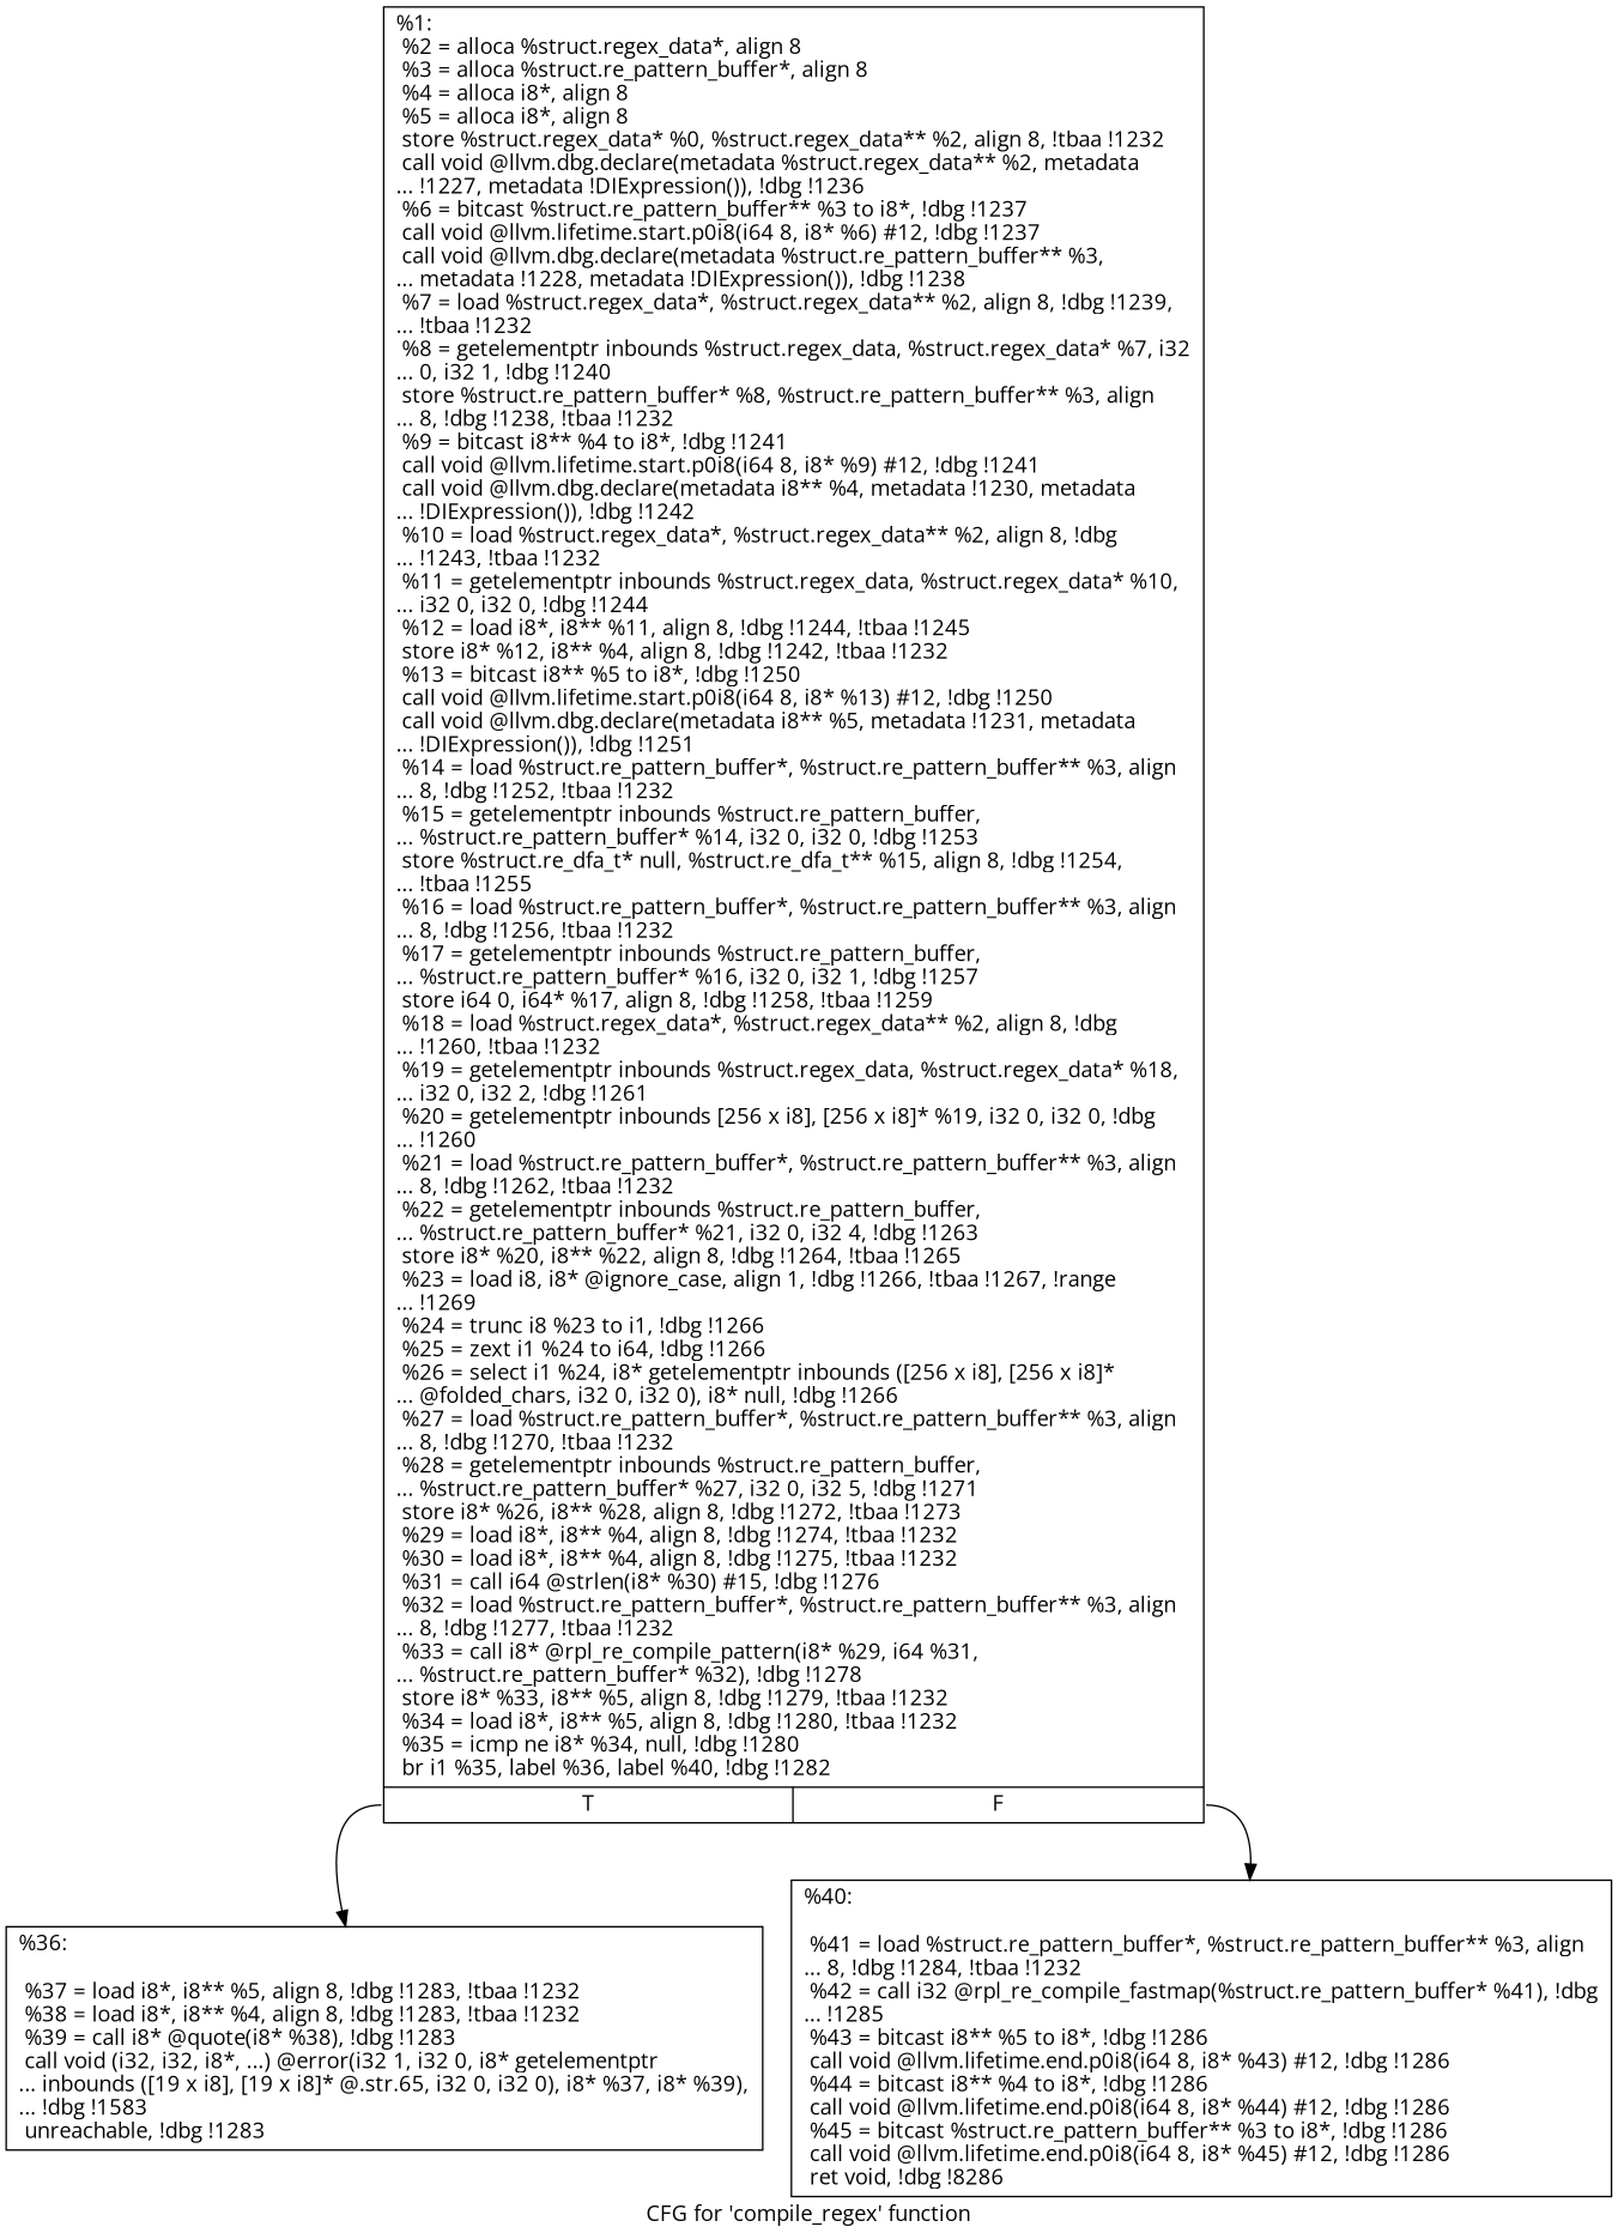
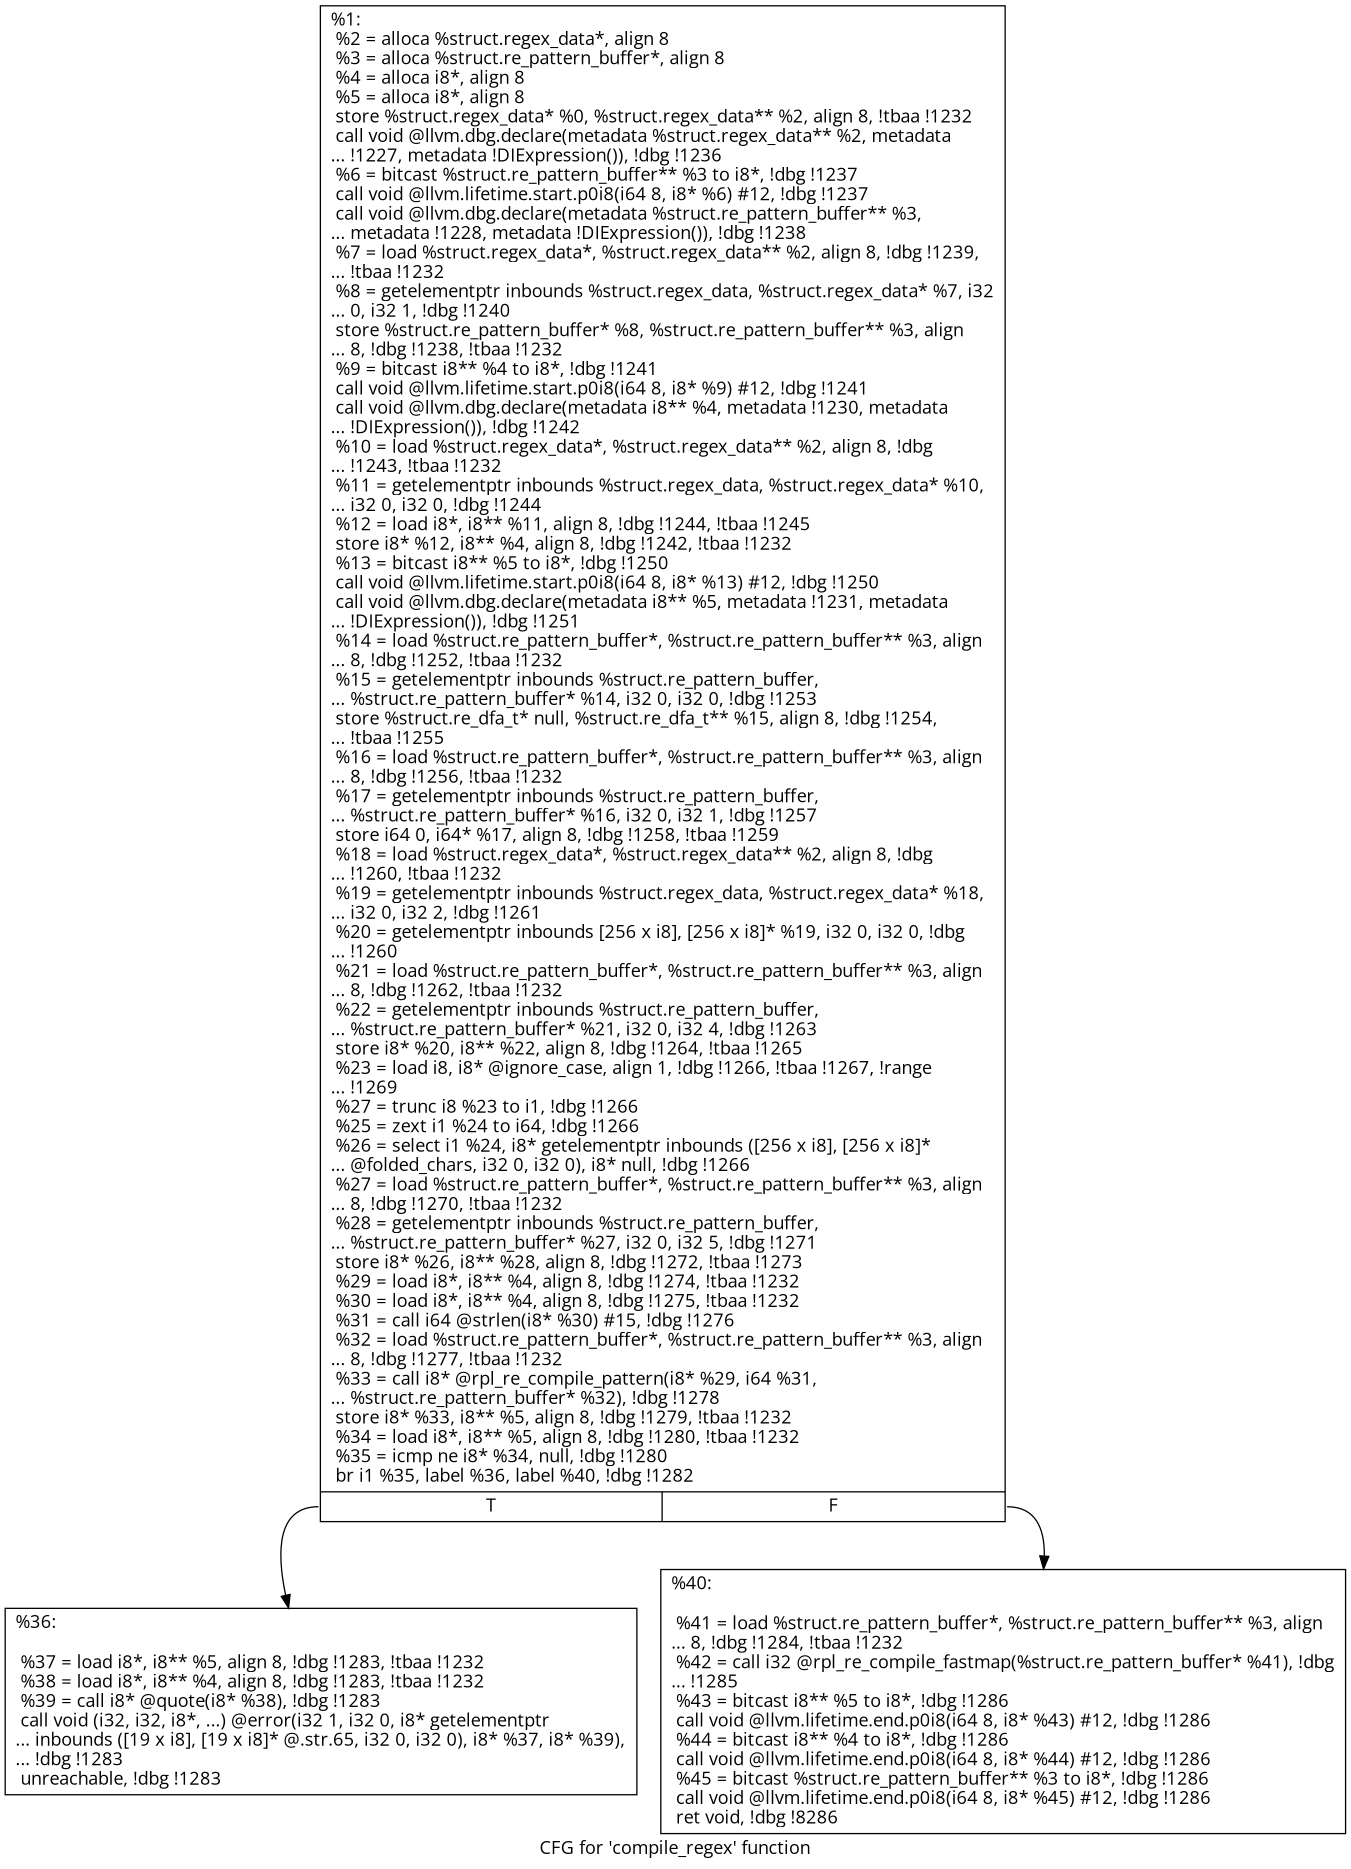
  digraph {
    fontname="Open Sans"
    label="CFG for 'compile_regex' function"
    node [fontname="Open Sans" shape=record]
    edge [fontname="Open Sans"]
-   n1 [label="{%1:\l  %2 = alloca %struct.regex_data*, align 8\l  %3 = alloca %struct.re_pattern_buffer*, align 8\l  %4 = alloca i8*, align 8\l  %5 = alloca i8*, align 8\l  store %struct.regex_data* %0, %struct.regex_data** %2, align 8, !tbaa !1232\l  call void @llvm.dbg.declare(metadata %struct.regex_data** %2, metadata\l... !1227, metadata !DIExpression()), !dbg !1236\l  %6 = bitcast %struct.re_pattern_buffer** %3 to i8*, !dbg !1237\l  call void @llvm.lifetime.start.p0i8(i64 8, i8* %6) #12, !dbg !1237\l  call void @llvm.dbg.declare(metadata %struct.re_pattern_buffer** %3,\l... metadata !1228, metadata !DIExpression()), !dbg !1238\l  %7 = load %struct.regex_data*, %struct.regex_data** %2, align 8, !dbg !1239,\l... !tbaa !1232\l  %8 = getelementptr inbounds %struct.regex_data, %struct.regex_data* %7, i32\l... 0, i32 1, !dbg !1240\l  store %struct.re_pattern_buffer* %8, %struct.re_pattern_buffer** %3, align\l... 8, !dbg !1238, !tbaa !1232\l  %9 = bitcast i8** %4 to i8*, !dbg !1241\l  call void @llvm.lifetime.start.p0i8(i64 8, i8* %9) #12, !dbg !1241\l  call void @llvm.dbg.declare(metadata i8** %4, metadata !1230, metadata\l... !DIExpression()), !dbg !1242\l  %10 = load %struct.regex_data*, %struct.regex_data** %2, align 8, !dbg\l... !1243, !tbaa !1232\l  %11 = getelementptr inbounds %struct.regex_data, %struct.regex_data* %10,\l... i32 0, i32 0, !dbg !1244\l  %12 = load i8*, i8** %11, align 8, !dbg !1244, !tbaa !1245\l  store i8* %12, i8** %4, align 8, !dbg !1242, !tbaa !1232\l  %13 = bitcast i8** %5 to i8*, !dbg !1250\l  call void @llvm.lifetime.start.p0i8(i64 8, i8* %13) #12, !dbg !1250\l  call void @llvm.dbg.declare(metadata i8** %5, metadata !1231, metadata\l... !DIExpression()), !dbg !1251\l  %14 = load %struct.re_pattern_buffer*, %struct.re_pattern_buffer** %3, align\l... 8, !dbg !1252, !tbaa !1232\l  %15 = getelementptr inbounds %struct.re_pattern_buffer,\l... %struct.re_pattern_buffer* %14, i32 0, i32 0, !dbg !1253\l  store %struct.re_dfa_t* null, %struct.re_dfa_t** %15, align 8, !dbg !1254,\l... !tbaa !1255\l  %16 = load %struct.re_pattern_buffer*, %struct.re_pattern_buffer** %3, align\l... 8, !dbg !1256, !tbaa !1232\l  %17 = getelementptr inbounds %struct.re_pattern_buffer,\l... %struct.re_pattern_buffer* %16, i32 0, i32 1, !dbg !1257\l  store i64 0, i64* %17, align 8, !dbg !1258, !tbaa !1259\l  %18 = load %struct.regex_data*, %struct.regex_data** %2, align 8, !dbg\l... !1260, !tbaa !1232\l  %19 = getelementptr inbounds %struct.regex_data, %struct.regex_data* %18,\l... i32 0, i32 2, !dbg !1261\l  %20 = getelementptr inbounds [256 x i8], [256 x i8]* %19, i32 0, i32 0, !dbg\l... !1260\l  %21 = load %struct.re_pattern_buffer*, %struct.re_pattern_buffer** %3, align\l... 8, !dbg !1262, !tbaa !1232\l  %22 = getelementptr inbounds %struct.re_pattern_buffer,\l... %struct.re_pattern_buffer* %21, i32 0, i32 4, !dbg !1263\l  store i8* %20, i8** %22, align 8, !dbg !1264, !tbaa !1265\l  %23 = load i8, i8* @ignore_case, align 1, !dbg !1266, !tbaa !1267, !range\l... !1269\l  %24 = trunc i8 %23 to i1, !dbg !1266\l  %25 = zext i1 %24 to i64, !dbg !1266\l  %26 = select i1 %24, i8* getelementptr inbounds ([256 x i8], [256 x i8]*\l... @folded_chars, i32 0, i32 0), i8* null, !dbg !1266\l  %27 = load %struct.re_pattern_buffer*, %struct.re_pattern_buffer** %3, align\l... 8, !dbg !1270, !tbaa !1232\l  %28 = getelementptr inbounds %struct.re_pattern_buffer,\l... %struct.re_pattern_buffer* %27, i32 0, i32 5, !dbg !1271\l  store i8* %26, i8** %28, align 8, !dbg !1272, !tbaa !1273\l  %29 = load i8*, i8** %4, align 8, !dbg !1274, !tbaa !1232\l  %30 = load i8*, i8** %4, align 8, !dbg !1275, !tbaa !1232\l  %31 = call i64 @strlen(i8* %30) #15, !dbg !1276\l  %32 = load %struct.re_pattern_buffer*, %struct.re_pattern_buffer** %3, align\l... 8, !dbg !1277, !tbaa !1232\l  %33 = call i8* @rpl_re_compile_pattern(i8* %29, i64 %31,\l... %struct.re_pattern_buffer* %32), !dbg !1278\l  store i8* %33, i8** %5, align 8, !dbg !1279, !tbaa !1232\l  %34 = load i8*, i8** %5, align 8, !dbg !1280, !tbaa !1232\l  %35 = icmp ne i8* %34, null, !dbg !1280\l  br i1 %35, label %36, label %40, !dbg !1282\l|{<s0>T|<s1>F}}"]
-   n2 [label="{%36:\l\l  %37 = load i8*, i8** %5, align 8, !dbg !1283, !tbaa !1232\l  %38 = load i8*, i8** %4, align 8, !dbg !1283, !tbaa !1232\l  %39 = call i8* @quote(i8* %38), !dbg !1283\l  call void (i32, i32, i8*, ...) @error(i32 1, i32 0, i8* getelementptr\l... inbounds ([19 x i8], [19 x i8]* @.str.65, i32 0, i32 0), i8* %37, i8* %39),\l... !dbg !1583\l  unreachable, !dbg !1283\l}"]
+   n1 [label="{%1:\l  %2 = alloca %struct.regex_data*, align 8\l  %3 = alloca %struct.re_pattern_buffer*, align 8\l  %4 = alloca i8*, align 8\l  %5 = alloca i8*, align 8\l  store %struct.regex_data* %0, %struct.regex_data** %2, align 8, !tbaa !1232\l  call void @llvm.dbg.declare(metadata %struct.regex_data** %2, metadata\l... !1227, metadata !DIExpression()), !dbg !1236\l  %6 = bitcast %struct.re_pattern_buffer** %3 to i8*, !dbg !1237\l  call void @llvm.lifetime.start.p0i8(i64 8, i8* %6) #12, !dbg !1237\l  call void @llvm.dbg.declare(metadata %struct.re_pattern_buffer** %3,\l... metadata !1228, metadata !DIExpression()), !dbg !1238\l  %7 = load %struct.regex_data*, %struct.regex_data** %2, align 8, !dbg !1239,\l... !tbaa !1232\l  %8 = getelementptr inbounds %struct.regex_data, %struct.regex_data* %7, i32\l... 0, i32 1, !dbg !1240\l  store %struct.re_pattern_buffer* %8, %struct.re_pattern_buffer** %3, align\l... 8, !dbg !1238, !tbaa !1232\l  %9 = bitcast i8** %4 to i8*, !dbg !1241\l  call void @llvm.lifetime.start.p0i8(i64 8, i8* %9) #12, !dbg !1241\l  call void @llvm.dbg.declare(metadata i8** %4, metadata !1230, metadata\l... !DIExpression()), !dbg !1242\l  %10 = load %struct.regex_data*, %struct.regex_data** %2, align 8, !dbg\l... !1243, !tbaa !1232\l  %11 = getelementptr inbounds %struct.regex_data, %struct.regex_data* %10,\l... i32 0, i32 0, !dbg !1244\l  %12 = load i8*, i8** %11, align 8, !dbg !1244, !tbaa !1245\l  store i8* %12, i8** %4, align 8, !dbg !1242, !tbaa !1232\l  %13 = bitcast i8** %5 to i8*, !dbg !1250\l  call void @llvm.lifetime.start.p0i8(i64 8, i8* %13) #12, !dbg !1250\l  call void @llvm.dbg.declare(metadata i8** %5, metadata !1231, metadata\l... !DIExpression()), !dbg !1251\l  %14 = load %struct.re_pattern_buffer*, %struct.re_pattern_buffer** %3, align\l... 8, !dbg !1252, !tbaa !1232\l  %15 = getelementptr inbounds %struct.re_pattern_buffer,\l... %struct.re_pattern_buffer* %14, i32 0, i32 0, !dbg !1253\l  store %struct.re_dfa_t* null, %struct.re_dfa_t** %15, align 8, !dbg !1254,\l... !tbaa !1255\l  %16 = load %struct.re_pattern_buffer*, %struct.re_pattern_buffer** %3, align\l... 8, !dbg !1256, !tbaa !1232\l  %17 = getelementptr inbounds %struct.re_pattern_buffer,\l... %struct.re_pattern_buffer* %16, i32 0, i32 1, !dbg !1257\l  store i64 0, i64* %17, align 8, !dbg !1258, !tbaa !1259\l  %18 = load %struct.regex_data*, %struct.regex_data** %2, align 8, !dbg\l... !1260, !tbaa !1232\l  %19 = getelementptr inbounds %struct.regex_data, %struct.regex_data* %18,\l... i32 0, i32 2, !dbg !1261\l  %20 = getelementptr inbounds [256 x i8], [256 x i8]* %19, i32 0, i32 0, !dbg\l... !1260\l  %21 = load %struct.re_pattern_buffer*, %struct.re_pattern_buffer** %3, align\l... 8, !dbg !1262, !tbaa !1232\l  %22 = getelementptr inbounds %struct.re_pattern_buffer,\l... %struct.re_pattern_buffer* %21, i32 0, i32 4, !dbg !1263\l  store i8* %20, i8** %22, align 8, !dbg !1264, !tbaa !1265\l  %23 = load i8, i8* @ignore_case, align 1, !dbg !1266, !tbaa !1267, !range\l... !1269\l  %27 = trunc i8 %23 to i1, !dbg !1266\l  %25 = zext i1 %24 to i64, !dbg !1266\l  %26 = select i1 %24, i8* getelementptr inbounds ([256 x i8], [256 x i8]*\l... @folded_chars, i32 0, i32 0), i8* null, !dbg !1266\l  %27 = load %struct.re_pattern_buffer*, %struct.re_pattern_buffer** %3, align\l... 8, !dbg !1270, !tbaa !1232\l  %28 = getelementptr inbounds %struct.re_pattern_buffer,\l... %struct.re_pattern_buffer* %27, i32 0, i32 5, !dbg !1271\l  store i8* %26, i8** %28, align 8, !dbg !1272, !tbaa !1273\l  %29 = load i8*, i8** %4, align 8, !dbg !1274, !tbaa !1232\l  %30 = load i8*, i8** %4, align 8, !dbg !1275, !tbaa !1232\l  %31 = call i64 @strlen(i8* %30) #15, !dbg !1276\l  %32 = load %struct.re_pattern_buffer*, %struct.re_pattern_buffer** %3, align\l... 8, !dbg !1277, !tbaa !1232\l  %33 = call i8* @rpl_re_compile_pattern(i8* %29, i64 %31,\l... %struct.re_pattern_buffer* %32), !dbg !1278\l  store i8* %33, i8** %5, align 8, !dbg !1279, !tbaa !1232\l  %34 = load i8*, i8** %5, align 8, !dbg !1280, !tbaa !1232\l  %35 = icmp ne i8* %34, null, !dbg !1280\l  br i1 %35, label %36, label %40, !dbg !1282\l|{<s0>T|<s1>F}}"]
+   n2 [label="{%36:\l\l  %37 = load i8*, i8** %5, align 8, !dbg !1283, !tbaa !1232\l  %38 = load i8*, i8** %4, align 8, !dbg !1283, !tbaa !1232\l  %39 = call i8* @quote(i8* %38), !dbg !1283\l  call void (i32, i32, i8*, ...) @error(i32 1, i32 0, i8* getelementptr\l... inbounds ([19 x i8], [19 x i8]* @.str.65, i32 0, i32 0), i8* %37, i8* %39),\l... !dbg !1283\l  unreachable, !dbg !1283\l}"]
    n3 [label="{%40:\l\l  %41 = load %struct.re_pattern_buffer*, %struct.re_pattern_buffer** %3, align\l... 8, !dbg !1284, !tbaa !1232\l  %42 = call i32 @rpl_re_compile_fastmap(%struct.re_pattern_buffer* %41), !dbg\l... !1285\l  %43 = bitcast i8** %5 to i8*, !dbg !1286\l  call void @llvm.lifetime.end.p0i8(i64 8, i8* %43) #12, !dbg !1286\l  %44 = bitcast i8** %4 to i8*, !dbg !1286\l  call void @llvm.lifetime.end.p0i8(i64 8, i8* %44) #12, !dbg !1286\l  %45 = bitcast %struct.re_pattern_buffer** %3 to i8*, !dbg !1286\l  call void @llvm.lifetime.end.p0i8(i64 8, i8* %45) #12, !dbg !1286\l  ret void, !dbg !8286\l}"]
    n1 -> n2 [tailport=s0]
    n1 -> n3 [tailport=s1]
  }
